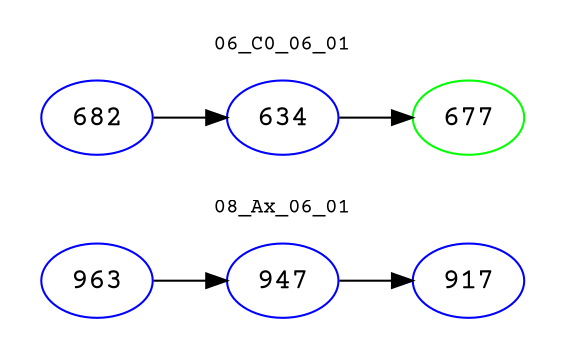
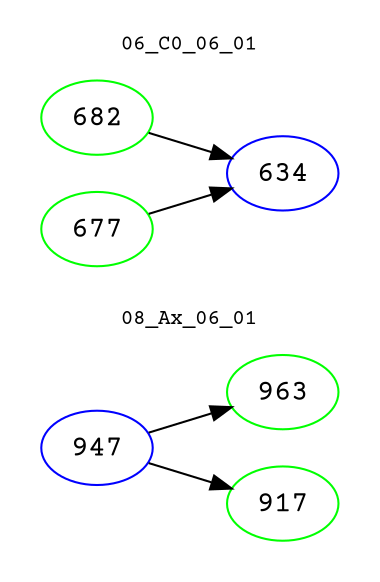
  digraph {
    fontname="Courier Prime"
    rankdir=LR
    node [color=green fontname="Courier Prime"]
    edge [color=black fontname="Courier Prime"]
    n1 [color=blue label=947]
-   n2 [color=blue label=917]
-   n3 [color=blue label=963]
+   n2 [label=917]
+   n3 [label=963]
    n4 [color=blue label=634]
-   n5 [color=blue label=682]
+   n5 [label=682]
    n6 [label=677]
    subgraph cluster_1 {
      color=white
      fontsize=10
      label="08_Ax_06_01"
      n1
      n2
      n3
    }
    subgraph cluster_2 {
      color=white
      fontsize=10
      label="06_C0_06_01"
      n4
      n5
      n6
    }
    n1 -> n2
-   n3 -> n1
-   n4 -> n6
+   n1 -> n3
+   n6 -> n4
    n5 -> n4
  }
